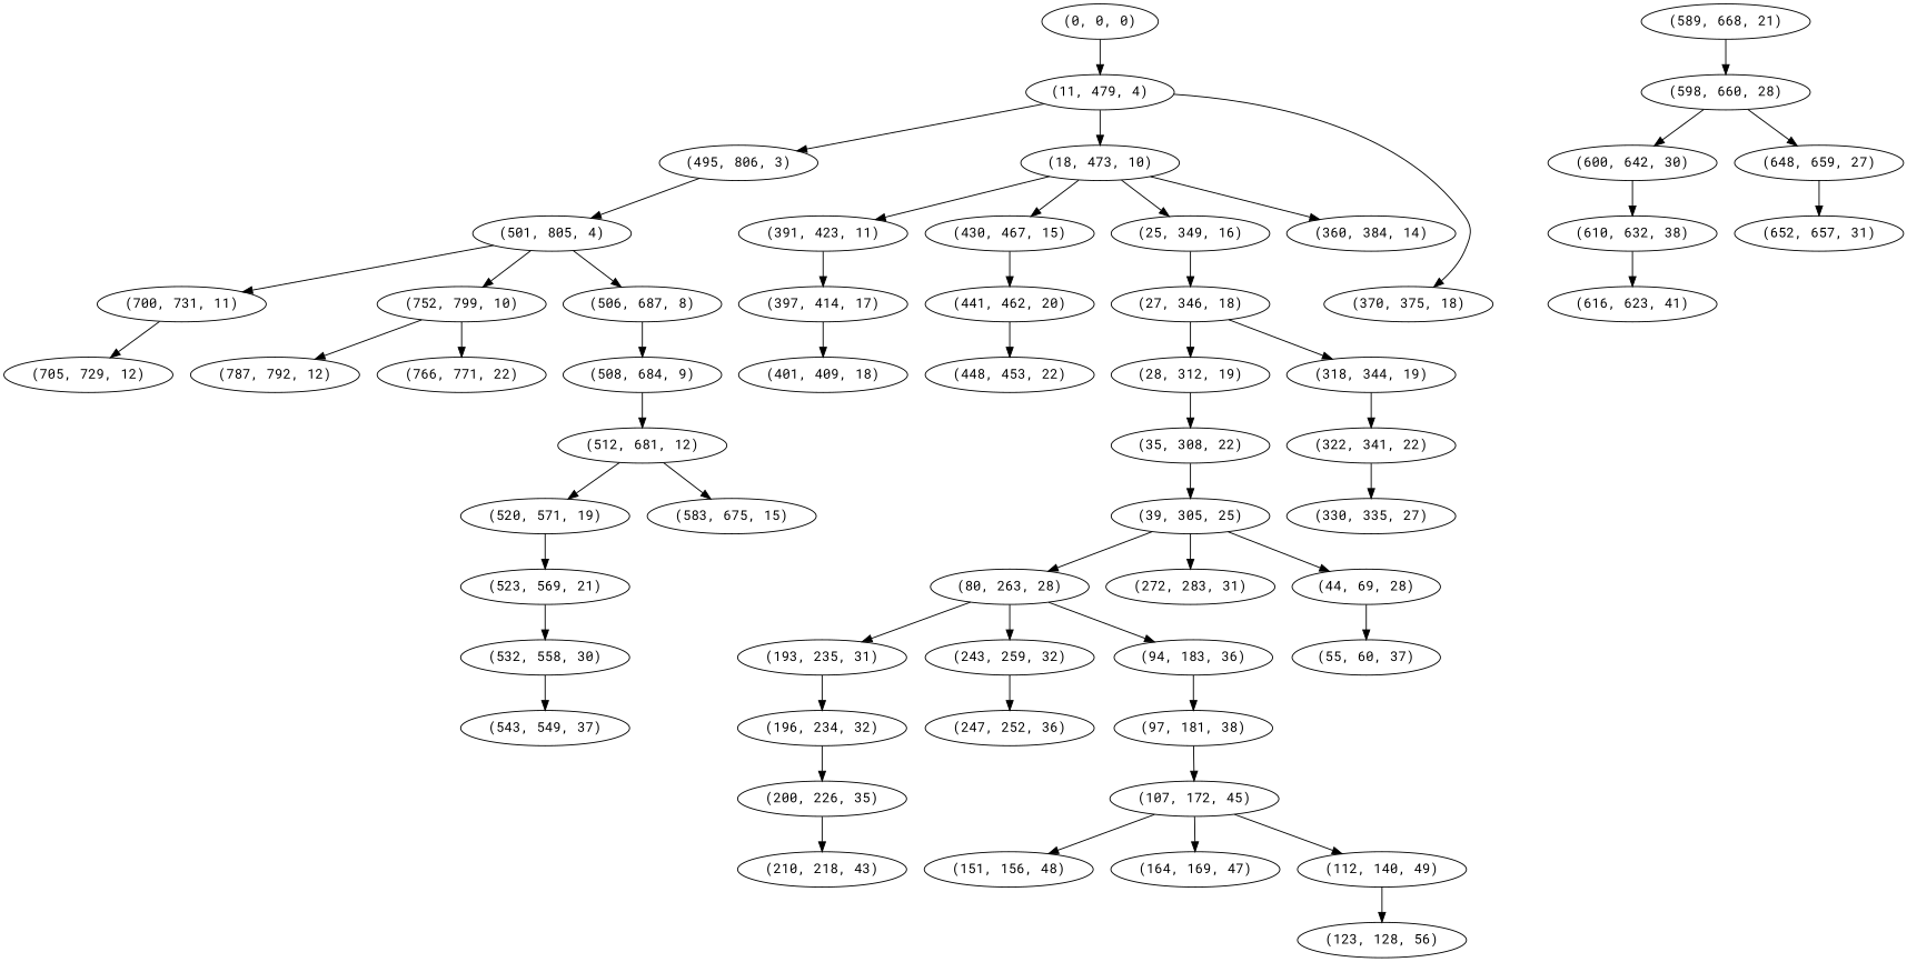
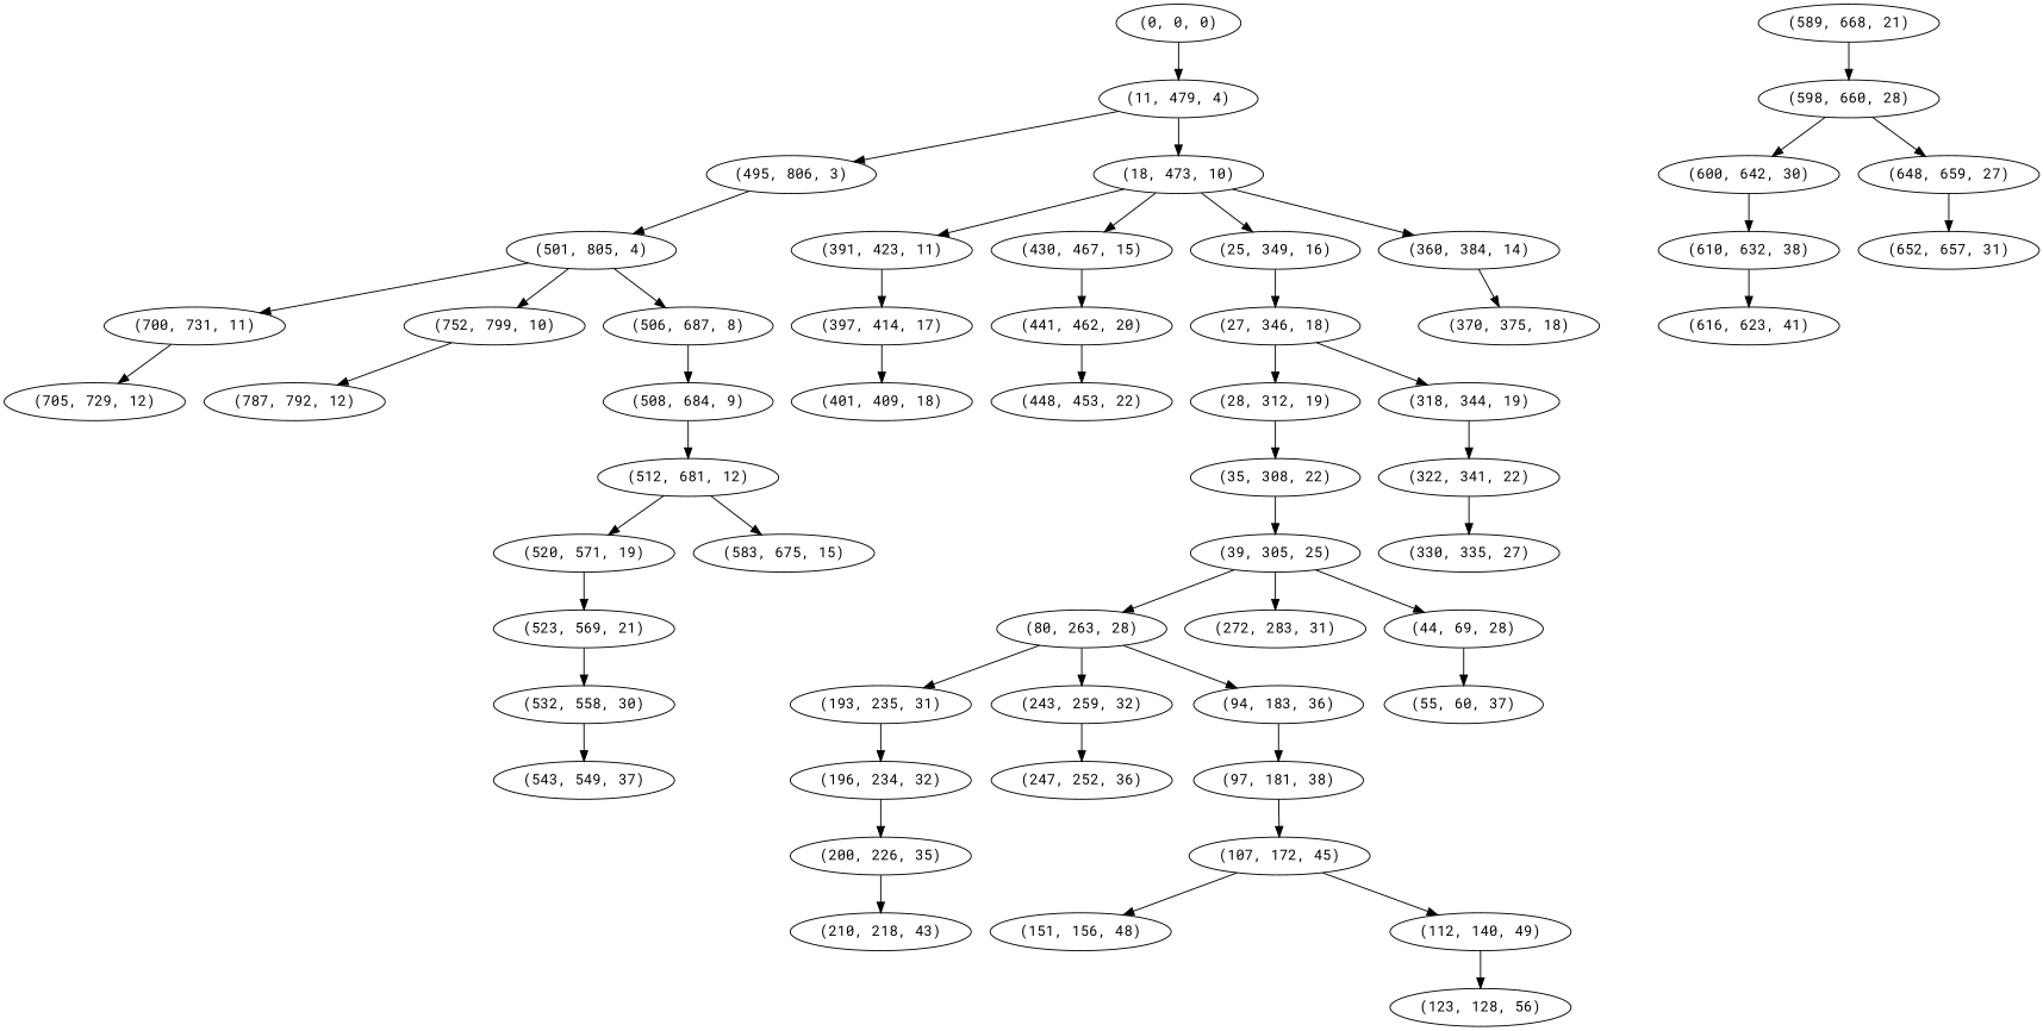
  digraph {
    fontname="Roboto Mono"
    node [fontname="Roboto Mono"]
    edge [fontname="Roboto Mono"]
    "(0, 0, 0)"
    "(11, 479, 4)"
    "(495, 806, 3)"
    "(18, 473, 10)"
    "(501, 805, 4)"
    "(25, 349, 16)"
    "(360, 384, 14)"
    "(391, 423, 11)"
    "(430, 467, 15)"
    "(27, 346, 18)"
    "(370, 375, 18)"
    "(397, 414, 17)"
    "(441, 462, 20)"
    "(28, 312, 19)"
    "(318, 344, 19)"
    "(35, 308, 22)"
    "(322, 341, 22)"
    "(39, 305, 25)"
    "(44, 69, 28)"
    "(80, 263, 28)"
    "(272, 283, 31)"
    "(55, 60, 37)"
    "(94, 183, 36)"
    "(193, 235, 31)"
    "(243, 259, 32)"
    "(97, 181, 38)"
    "(196, 234, 32)"
    "(247, 252, 36)"
    "(107, 172, 45)"
    "(112, 140, 49)"
    "(151, 156, 48)"
-   "(164, 169, 47)"
    "(123, 128, 56)"
    "(200, 226, 35)"
    "(210, 218, 43)"
    "(330, 335, 27)"
    "(401, 409, 18)"
    "(448, 453, 22)"
    "(506, 687, 8)"
    n40 [label="(700, 731, 11)"]
    "(752, 799, 10)"
    "(508, 684, 9)"
    "(705, 729, 12)"
-   "(766, 771, 22)"
    "(787, 792, 12)"
    "(512, 681, 12)"
    "(520, 571, 19)"
    "(583, 675, 15)"
    "(523, 569, 21)"
    "(532, 558, 30)"
    "(543, 549, 37)"
    "(589, 668, 21)"
    "(598, 660, 28)"
    "(600, 642, 30)"
    n55 [label="(648, 659, 27)"]
    "(610, 632, 38)"
    "(652, 657, 31)"
    "(616, 623, 41)"
    "(0, 0, 0)" -> "(11, 479, 4)"
    "(11, 479, 4)" -> "(495, 806, 3)"
    "(11, 479, 4)" -> "(18, 473, 10)"
    "(495, 806, 3)" -> "(501, 805, 4)"
    "(18, 473, 10)" -> "(25, 349, 16)"
    "(18, 473, 10)" -> "(360, 384, 14)"
    "(18, 473, 10)" -> "(391, 423, 11)"
    "(18, 473, 10)" -> "(430, 467, 15)"
    "(501, 805, 4)" -> "(506, 687, 8)"
    "(501, 805, 4)" -> n40
    "(501, 805, 4)" -> "(752, 799, 10)"
    "(25, 349, 16)" -> "(27, 346, 18)"
-   "(11, 479, 4)" -> "(370, 375, 18)"
+   "(360, 384, 14)" -> "(370, 375, 18)"
    "(391, 423, 11)" -> "(397, 414, 17)"
    "(430, 467, 15)" -> "(441, 462, 20)"
    "(27, 346, 18)" -> "(28, 312, 19)"
    "(27, 346, 18)" -> "(318, 344, 19)"
    "(397, 414, 17)" -> "(401, 409, 18)"
    "(441, 462, 20)" -> "(448, 453, 22)"
    "(28, 312, 19)" -> "(35, 308, 22)"
    "(318, 344, 19)" -> "(322, 341, 22)"
    "(35, 308, 22)" -> "(39, 305, 25)"
    "(322, 341, 22)" -> "(330, 335, 27)"
    "(39, 305, 25)" -> "(44, 69, 28)"
    "(39, 305, 25)" -> "(80, 263, 28)"
    "(39, 305, 25)" -> "(272, 283, 31)"
    "(44, 69, 28)" -> "(55, 60, 37)"
    "(80, 263, 28)" -> "(94, 183, 36)"
    "(80, 263, 28)" -> "(193, 235, 31)"
    "(80, 263, 28)" -> "(243, 259, 32)"
    "(94, 183, 36)" -> "(97, 181, 38)"
    "(193, 235, 31)" -> "(196, 234, 32)"
    "(243, 259, 32)" -> "(247, 252, 36)"
    "(97, 181, 38)" -> "(107, 172, 45)"
    "(196, 234, 32)" -> "(200, 226, 35)"
    "(107, 172, 45)" -> "(112, 140, 49)"
    "(107, 172, 45)" -> "(151, 156, 48)"
-   "(107, 172, 45)" -> "(164, 169, 47)"
    "(112, 140, 49)" -> "(123, 128, 56)"
    "(200, 226, 35)" -> "(210, 218, 43)"
    "(506, 687, 8)" -> "(508, 684, 9)"
    n40 -> "(705, 729, 12)"
-   "(752, 799, 10)" -> "(766, 771, 22)"
    "(752, 799, 10)" -> "(787, 792, 12)"
    "(508, 684, 9)" -> "(512, 681, 12)"
    "(512, 681, 12)" -> "(520, 571, 19)"
    "(512, 681, 12)" -> "(583, 675, 15)"
    "(520, 571, 19)" -> "(523, 569, 21)"
    "(523, 569, 21)" -> "(532, 558, 30)"
    "(532, 558, 30)" -> "(543, 549, 37)"
    "(589, 668, 21)" -> "(598, 660, 28)"
    "(598, 660, 28)" -> "(600, 642, 30)"
    "(598, 660, 28)" -> n55
    "(600, 642, 30)" -> "(610, 632, 38)"
    n55 -> "(652, 657, 31)"
    "(610, 632, 38)" -> "(616, 623, 41)"
  }
